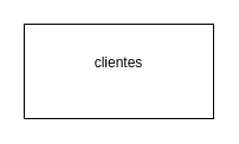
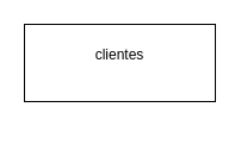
  <mxCell id="0" />
  <mxCell id="1" parent="0" />
- <mxCell id="2" value="clientes&lt;div&gt;&lt;br&gt;&lt;/div&gt;" style="rounded=0;whiteSpace=wrap;html=1;" vertex="1" parent="1"><mxGeometry x="20" y="20" width="160" height="80" as="geometry" /></mxCell>
+ <mxCell id="2" value="clientes&lt;div&gt;&lt;br&gt;&lt;/div&gt;" style="rounded=0;whiteSpace=wrap;html=1;" vertex="1" parent="1"><mxGeometry x="20" y="20" width="160" height="65" as="geometry" /></mxCell>
